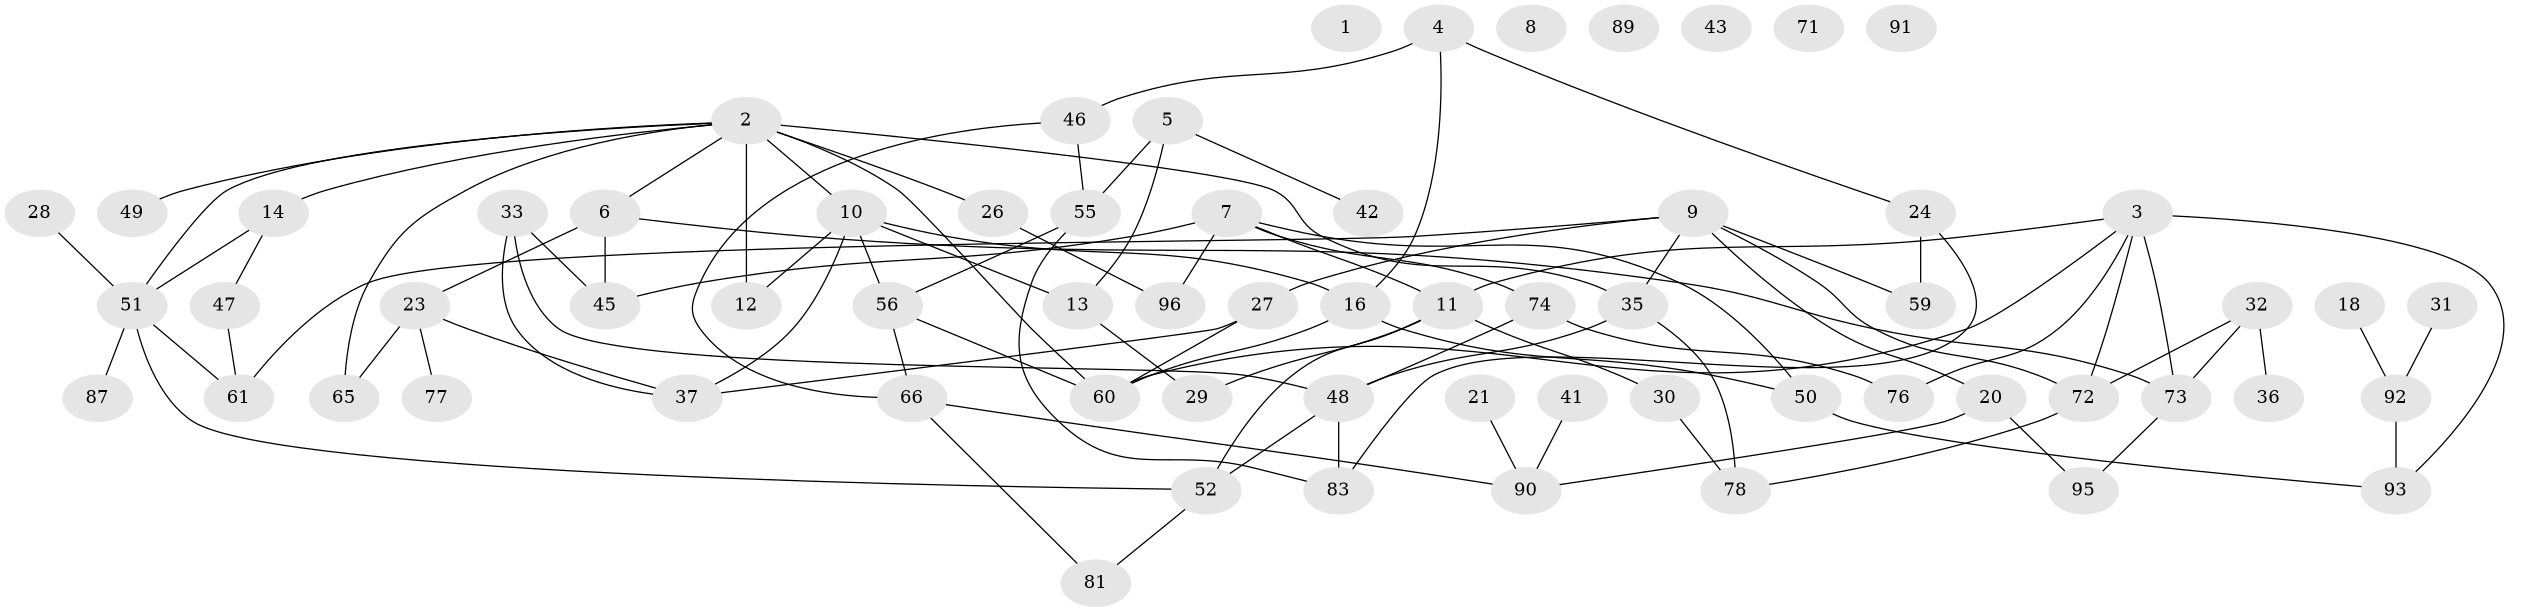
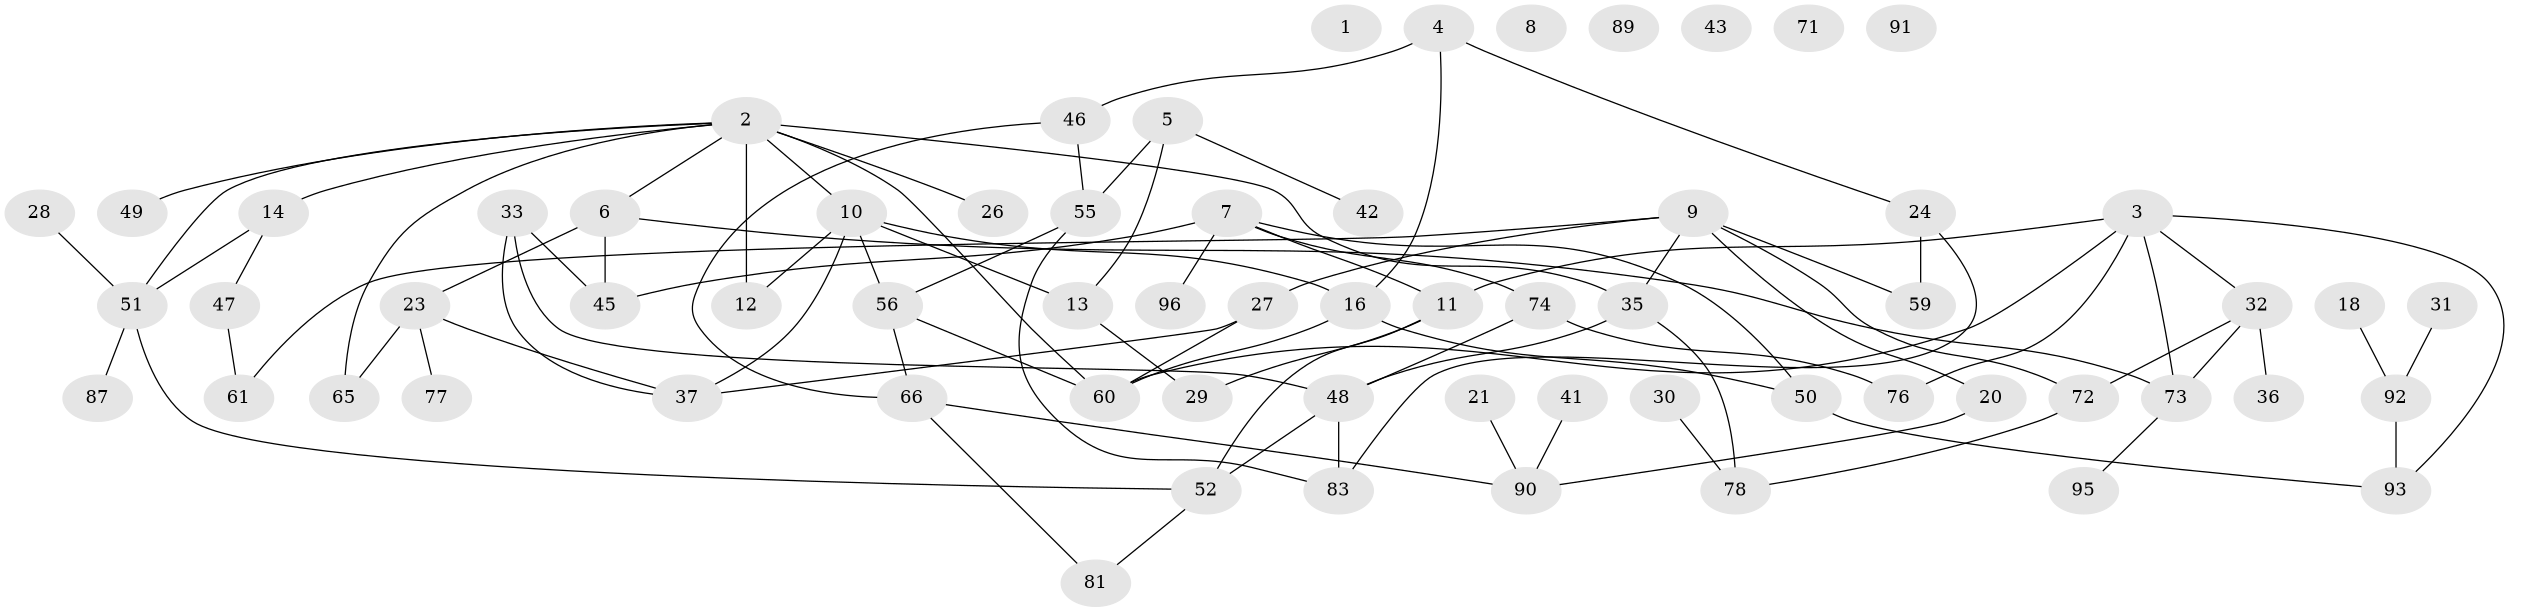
  graph {
    node [color=gray90 style=filled]
    1
    2 [super="+14+69+70+85"]
    6 [super="+17+38"]
    10 [super="+58+80"]
    12 [super="+53"]
    26
    35
    n8 [label=14]
    49
    51
    n11 [label=60]
    65
    73
    23 [super="+40+94"]
    45
    16 [super="+67"]
    13 [super="+79"]
    56
    37
    96
    48
    78
    47
    52
    83
    61
    87
    3 [super="+57+68"]
    11 [super="+34+60"]
    32
    76
    93
    29
    30
    36
    72
    95
    4 [super="+62"]
    24 [super="+39"]
    46
    50
    59
    55
    66
    5 [super="+84"]
    42
    77
    7 [super="+86+88"]
    74
    8 [super="+63"]
    9 [super="+15+22+25"]
    20 [super="+89+97"]
    27
    90
    81
    18 [super="+75+82"]
    92
    n58 [label=89]
    21
    28
    31
    33
    41
    43
    71
    91
    2 -- 6
    2 -- 10
    2 -- 12
    2 -- 26 [weight=2]
    2 -- 35
    2 -- n8
    2 -- 49
    2 -- 51
    2 -- n11
    2 -- 65
    6 -- 73
    6 -- 23
    6 -- 45
    10 -- 12
    10 -- 16 [weight=2]
    10 -- 13
    10 -- 56
    10 -- 37
-   26 -- 96
    35 -- 48
    35 -- 78
    n8 -- 51
    n8 -- 47
    51 -- 52
-   51 -- 61
    51 -- 87
    73 -- 95
    23 -- 65
    23 -- 37
    23 -- 77
    16 -- n11
    16 -- 50
    13 -- 29
    56 -- n11
    56 -- 66
    48 -- 52
    48 -- 83
    47 -- 61
    52 -- 81
    3 -- n11
    3 -- 73
    3 -- 11
-   3 -- 72
+   3 -- 32
    3 -- 76
    3 -- 93
    11 -- 52
    11 -- 29
-   11 -- 30
    32 -- 73
    32 -- 36
    32 -- 72
    30 -- 78
    72 -- 78
    4 -- 16
    4 -- 24
    4 -- 46
    24 -- 83
    24 -- 59
    46 -- 55
    46 -- 66
    50 -- 93
    55 -- 56
    55 -- 83
    66 -- 90
    66 -- 81
    5 -- 13
    5 -- 55
    5 -- 42
    7 -- 45
    7 -- 96
    7 -- 11
    7 -- 50
    7 -- 74
    74 -- 48
    74 -- 76
    9 -- 35
    9 -- 61
    9 -- 72
    9 -- 59
    9 -- 20
    9 -- 27
-   20 -- 95
    20 -- 90
    27 -- n11
    27 -- 37
    18 -- 92
    92 -- 93
    21 -- 90
    28 -- 51
    31 -- 92
    33 -- 45
    33 -- 37
    33 -- 48
    41 -- 90
  }
